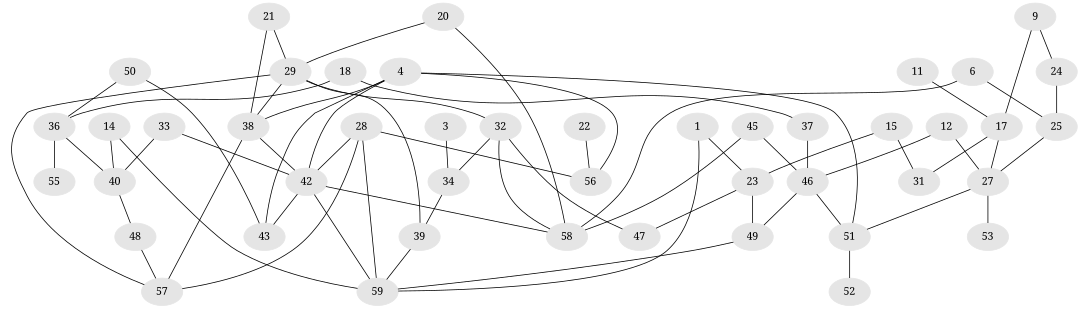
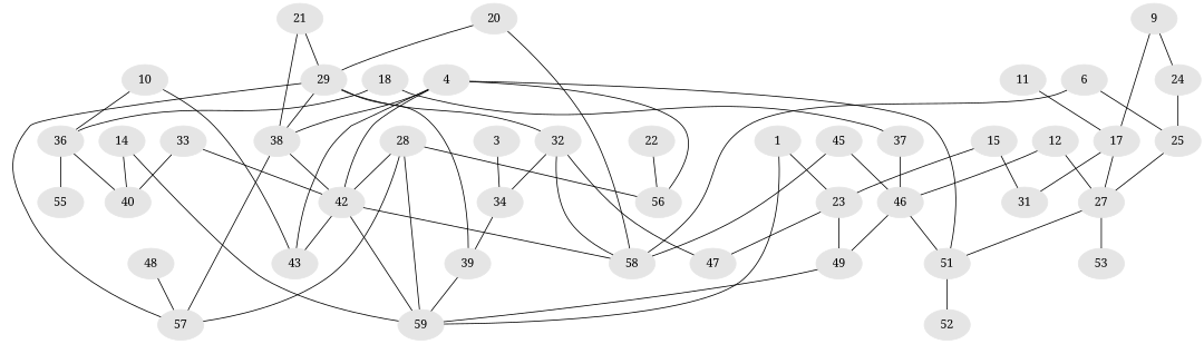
  graph {
    fontname="Noto Serif"
    node [color=gray90 fontname="Noto Serif" style=filled]
    edge [fontname="Noto Serif" weight=1.0]
    1
    23
    n3 [label=59]
    47
    49
    4
    38
    42
    43
    51
    56
    57
    58
    52
    6
    25
    27
    n18 [label=3]
    34
    39
    9
    17
    24
    31
-   10 [label=50]
+   10
    36
    40
    55
    11
    12
    46
    53
    14
    48
    15
    18
    37
    20
    29
    32
    21
    22
    28
    33
    45
    1 -- 23
    1 -- n3
    23 -- 47 [weight=2.0]
    23 -- 49 [weight=2.0]
    49 -- n3
    4 -- 38
    4 -- 42
    4 -- 43
    4 -- 51
    4 -- 56
    38 -- 42
    38 -- 57
    42 -- n3 [weight=2.0]
    42 -- 43
    42 -- 58
    51 -- 52
    6 -- 58
    6 -- 25
    25 -- 27
    27 -- 51
    27 -- 53
    n18 -- 34
    34 -- 39
    39 -- n3
    9 -- 17
    9 -- 24
    17 -- 27
    17 -- 31
    24 -- 25
    10 -- 43
    10 -- 36
    36 -- 40
    36 -- 55
-   40 -- 48
    11 -- 17
    12 -- 27
    12 -- 46
    46 -- 49
    46 -- 51
    14 -- n3
    14 -- 40
    48 -- 57
    15 -- 23
    15 -- 31
    18 -- 36
    18 -- 37
    37 -- 46
    20 -- 58
    20 -- 29
    29 -- 38
    29 -- 57
    29 -- 39
    29 -- 32
    32 -- 47
    32 -- 58
    32 -- 34
    21 -- 38
    21 -- 29
    22 -- 56
    28 -- n3 [weight=2.0]
    28 -- 42
    28 -- 56 [weight=2.0]
    28 -- 57
    33 -- 42
    33 -- 40
    45 -- 58 [weight=2.0]
    45 -- 46
  }
